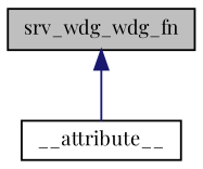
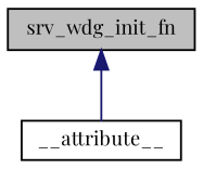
  digraph {
    rankdir=TB
    fontname="Playfair Display"
    node [color=black fontname="Playfair Display" fontsize=10 shape=record style=filled]
-   n1 [fillcolor=grey75 fontcolor=black height=0.2 label=srv_wdg_wdg_fn width=0.4]
+   n1 [fillcolor=grey75 fontcolor=black height=0.2 label=srv_wdg_init_fn width=0.4]
    n2 [fillcolor=white height=0.2 label=__attribute__ width=0.4]
    n1 -> n2 [color=midnightblue dir=back fontname="Playfair Display" fontsize=10 labelfontname=Helvetica labelfontsize=10 style=solid]
  }
